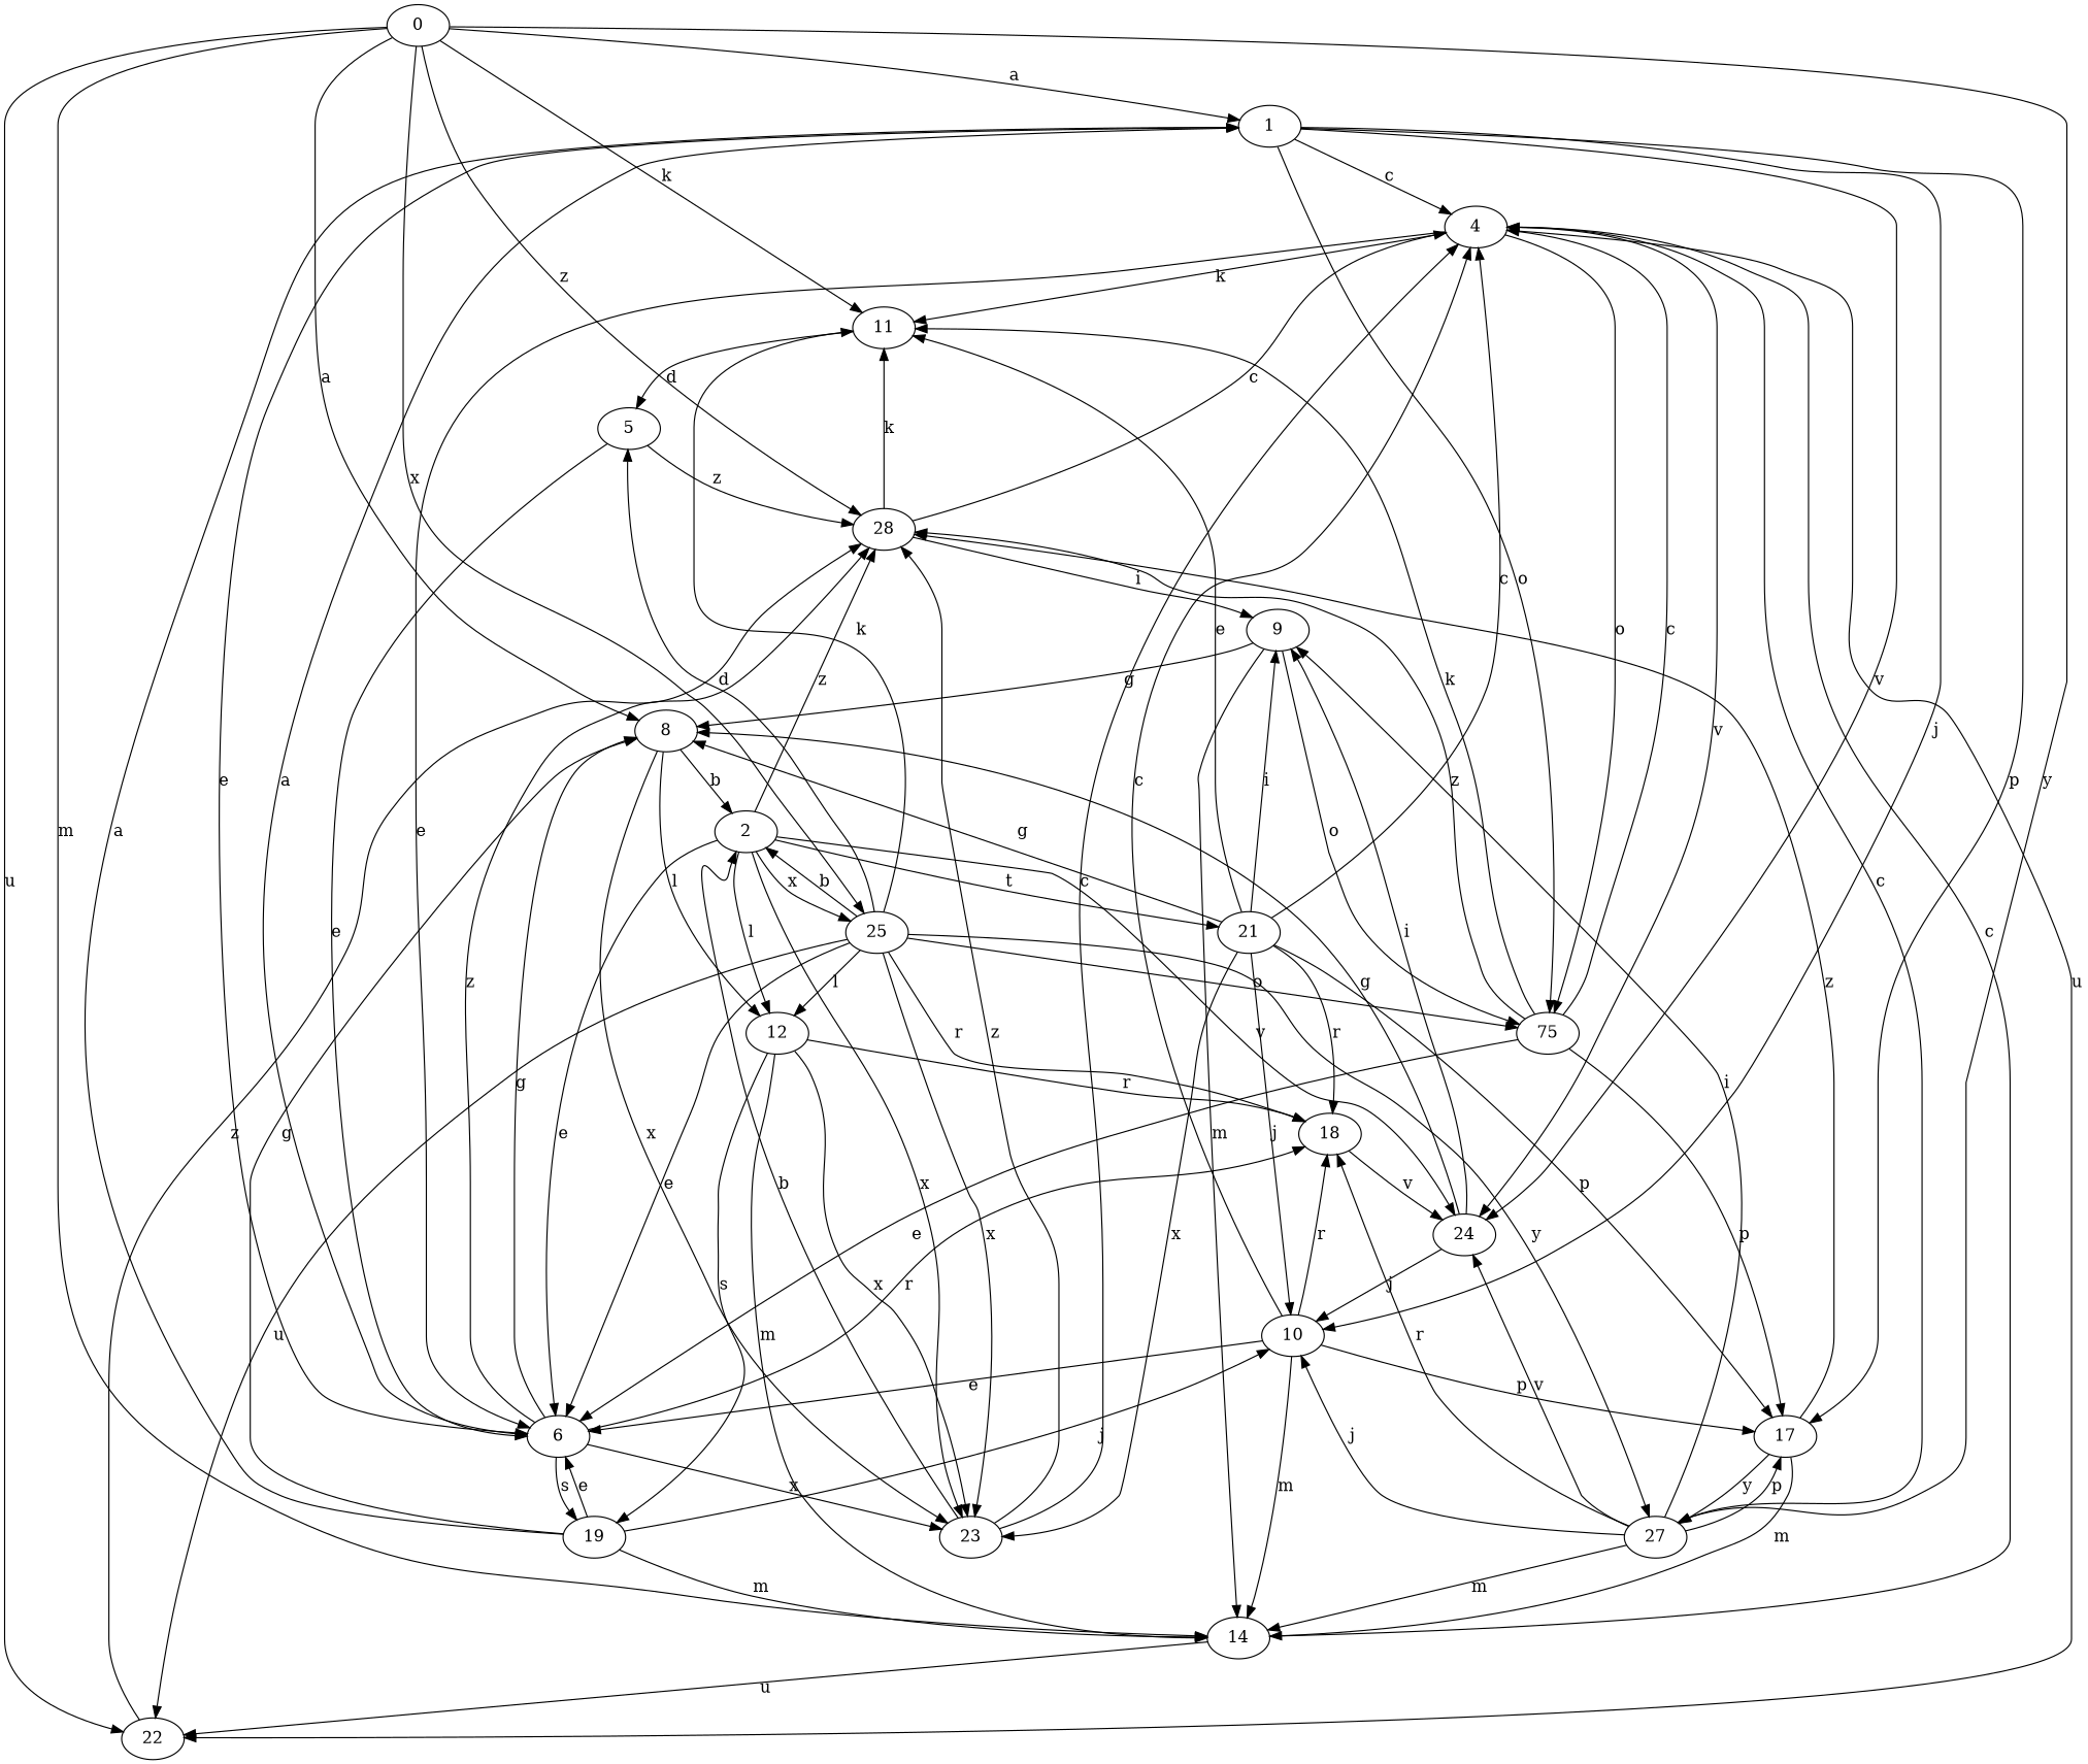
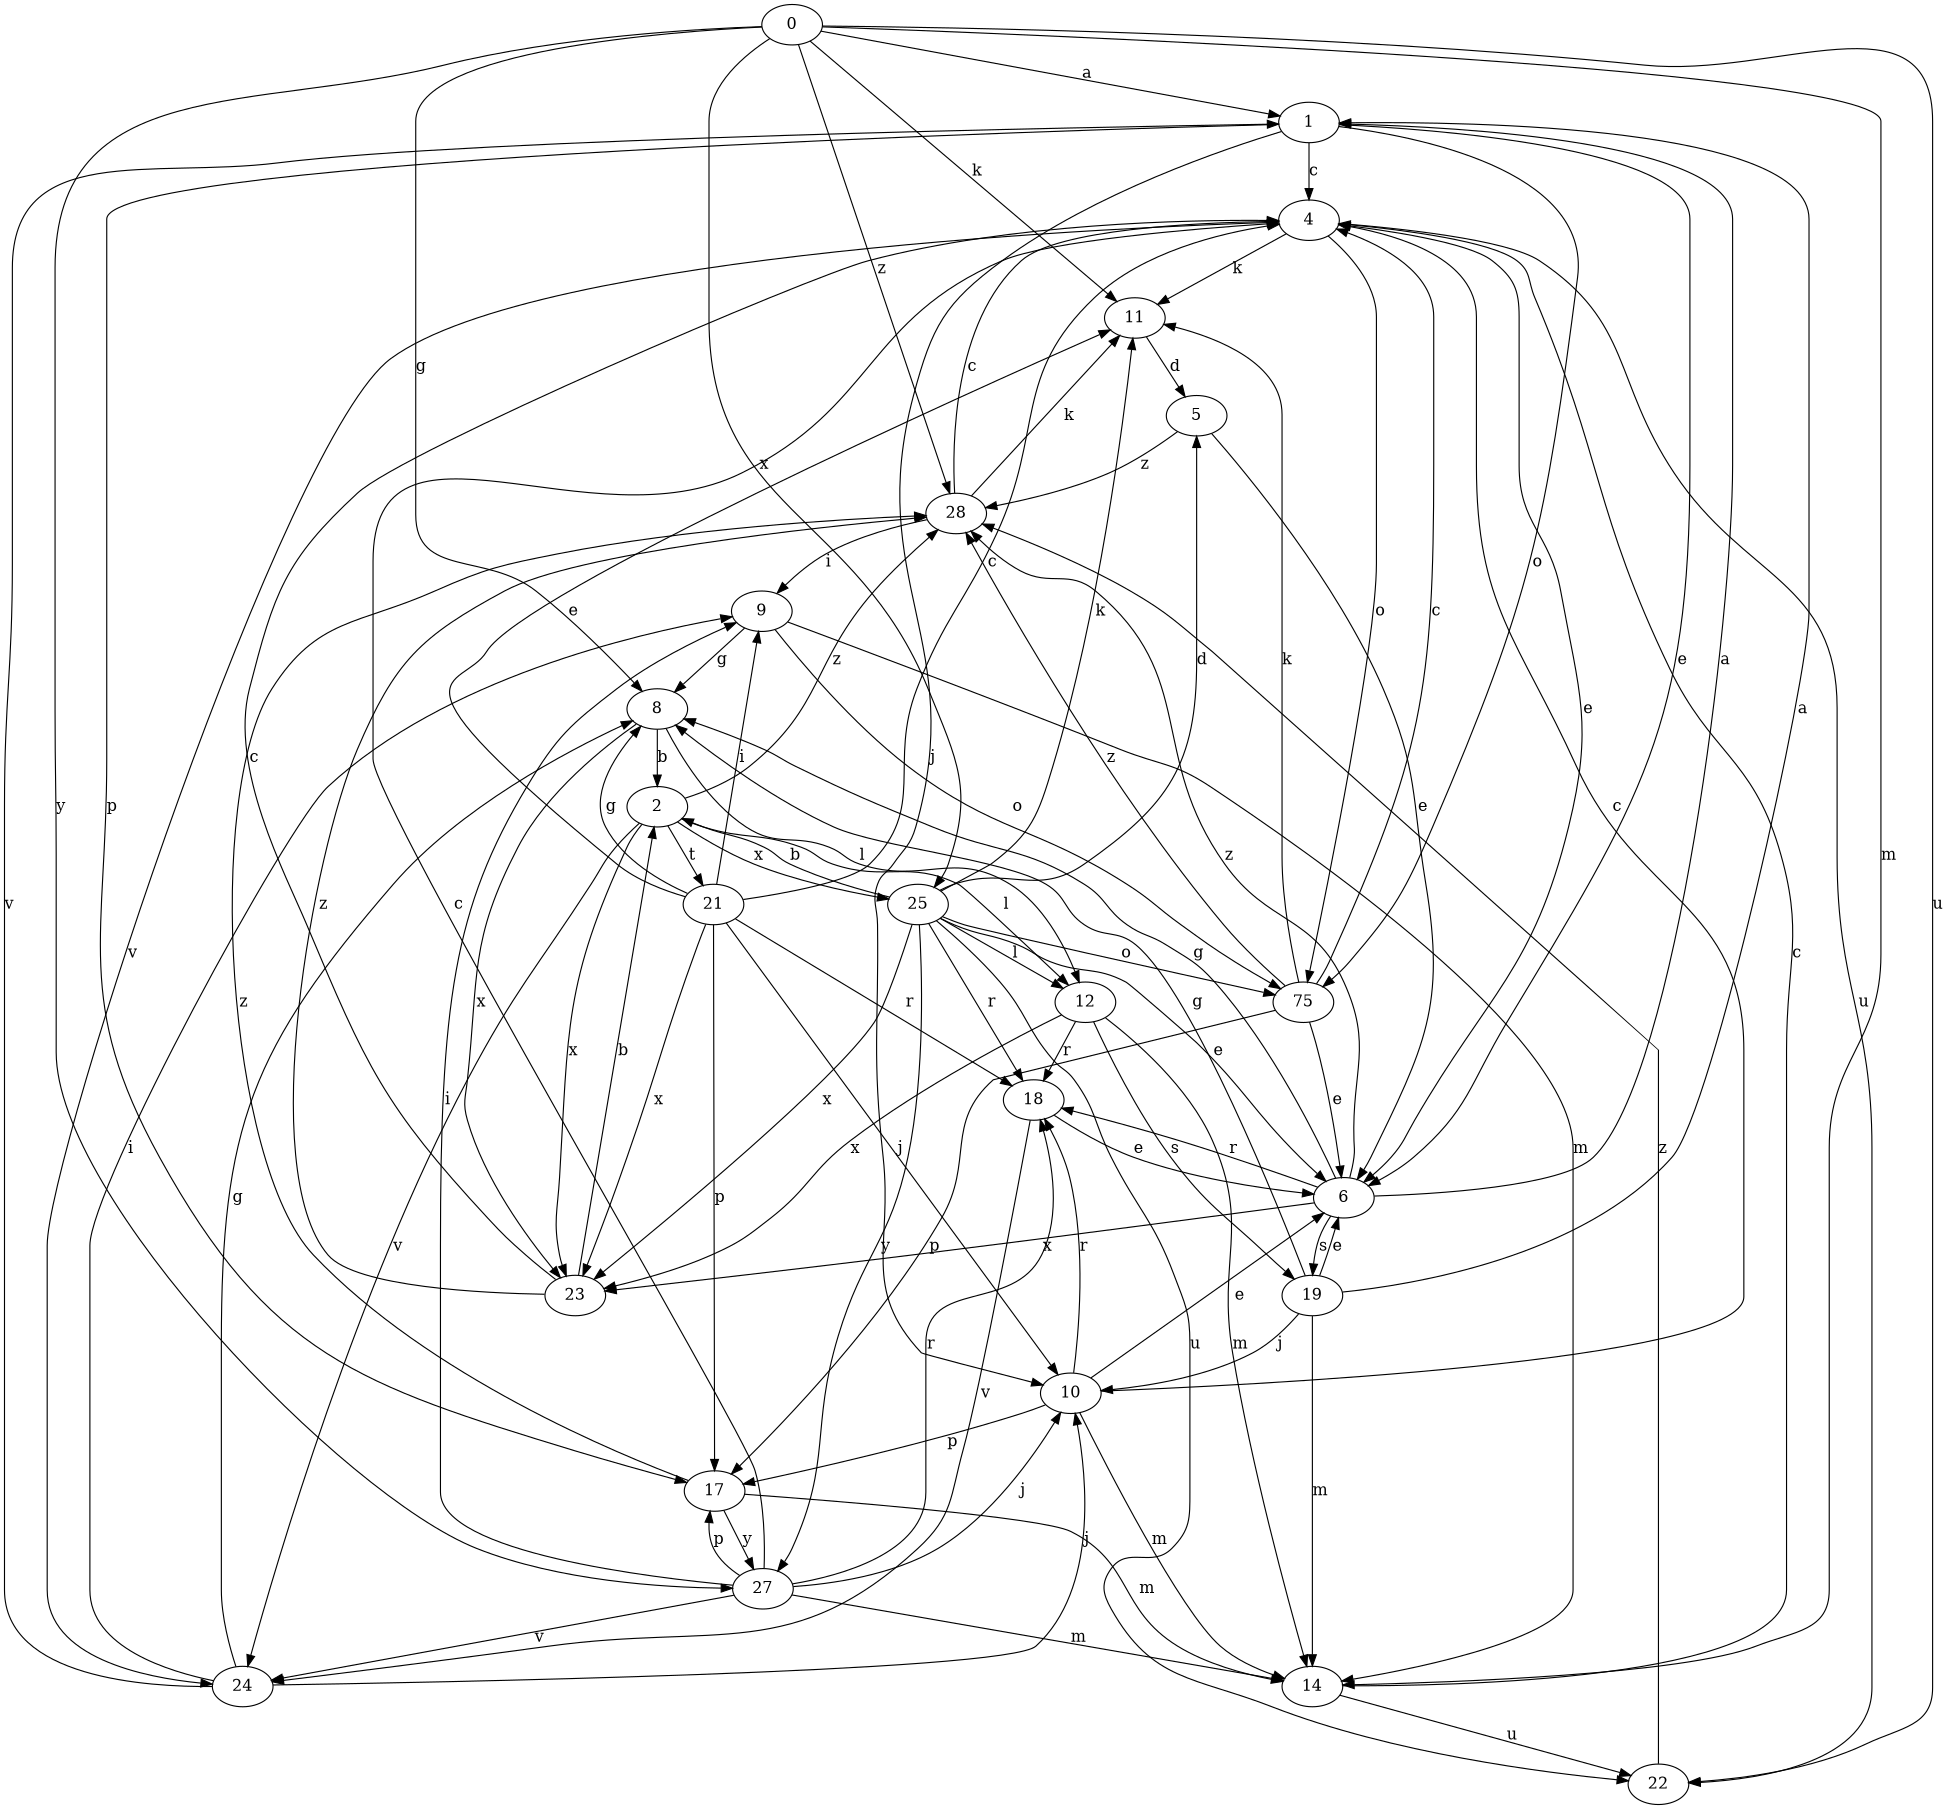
  strict digraph {
    0
    1
    8
    11
    14
    22
    25
    27
    28
    4
    6
    10
    n13 [label=75]
    17
    24
    2
    12
    n18 [label=23]
    5
    18
    9
    19
    21
    0 -> 1 [label=a]
-   0 -> 8 [label=a]
+   0 -> 8 [label=g]
    0 -> 11 [label=k]
    0 -> 14 [label=m]
    0 -> 22 [label=u]
    0 -> 25 [label=x]
    0 -> 27 [label=y]
    0 -> 28 [label=z]
    1 -> 4 [label=c]
    1 -> 6 [label=e]
    1 -> 10 [label=j]
    1 -> n13 [label=o]
    1 -> 17 [label=p]
-   1 -> 24 [label=v]
+   24 -> 1 [label=v]
    8 -> 2 [label=b]
    8 -> 12 [label=l]
    8 -> n18 [label=x]
    11 -> 5 [label=d]
    14 -> 22 [label=u]
    14 -> 4 [label=c]
    22 -> 28 [label=z]
    25 -> 11 [label=k]
    25 -> 22 [label=u]
    25 -> 27 [label=y]
    25 -> 6 [label=e]
    25 -> n13 [label=o]
    25 -> 2 [label=b]
    25 -> 12 [label=l]
    25 -> n18 [label=x]
    25 -> 5 [label=d]
    25 -> 18 [label=r]
    27 -> 14 [label=m]
    27 -> 4 [label=c]
    27 -> 10 [label=j]
    27 -> 17 [label=p]
    27 -> 24 [label=v]
    27 -> 18 [label=r]
    27 -> 9 [label=i]
    28 -> 11 [label=k]
    28 -> 4 [label=c]
    28 -> 9 [label=i]
    4 -> 11 [label=k]
    4 -> 22 [label=u]
    4 -> 6 [label=e]
    4 -> n13 [label=o]
    4 -> 24 [label=v]
    6 -> 1 [label=a]
    6 -> 8 [label=g]
    6 -> 28 [label=z]
    6 -> n18 [label=x]
    6 -> 18 [label=r]
    6 -> 19 [label=s]
    10 -> 14 [label=m]
    10 -> 4 [label=c]
    10 -> 6 [label=e]
    10 -> 17 [label=p]
    10 -> 18 [label=r]
    n13 -> 11 [label=k]
    n13 -> 28 [label=z]
    n13 -> 4 [label=c]
    n13 -> 6 [label=e]
    n13 -> 17 [label=p]
    17 -> 14 [label=m]
    17 -> 27 [label=y]
    17 -> 28 [label=z]
    24 -> 8 [label=g]
    24 -> 10 [label=j]
    24 -> 9 [label=i]
    2 -> 25 [label=x]
    2 -> 28 [label=z]
    2 -> 24 [label=v]
    2 -> 12 [label=l]
    2 -> n18 [label=x]
    2 -> 21 [label=t]
    12 -> 14 [label=m]
    12 -> n18 [label=x]
    12 -> 18 [label=r]
    12 -> 19 [label=s]
    n18 -> 28 [label=z]
    n18 -> 4 [label=c]
    n18 -> 2 [label=b]
    5 -> 28 [label=z]
    5 -> 6 [label=e]
-   2 -> 6 [label=e]
+   18 -> 6 [label=e]
    18 -> 24 [label=v]
    9 -> 8 [label=g]
    9 -> 14 [label=m]
    9 -> n13 [label=o]
    19 -> 1 [label=a]
    19 -> 8 [label=g]
    19 -> 14 [label=m]
    19 -> 6 [label=e]
    19 -> 10 [label=j]
    21 -> 8 [label=g]
    21 -> 11 [label=e]
    21 -> 4 [label=c]
    21 -> 10 [label=j]
    21 -> 17 [label=p]
    21 -> n18 [label=x]
    21 -> 18 [label=r]
    21 -> 9 [label=i]
  }
